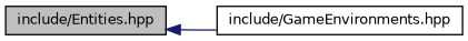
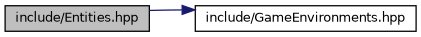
  digraph {
    rankdir=LR
    node [color=black fontname=Helvetica fontsize=10 shape=record style=filled]
    n1 [fillcolor=grey75 fontcolor=black height=0.2 label="include/Entities.hpp" width=0.4]
    n2 [fillcolor=white height=0.2 label="include/GameEnvironments.hpp" width=0.4]
-   n1 -> n2 [color=midnightblue dir=back fontname=Helvetica fontsize=10 labelfontname=Helvetica labelfontsize=10 style=solid]
+   n2 -> n1 [color=midnightblue dir=back fontname=Helvetica fontsize=10 labelfontname=Helvetica labelfontsize=10 style=solid]
  }
